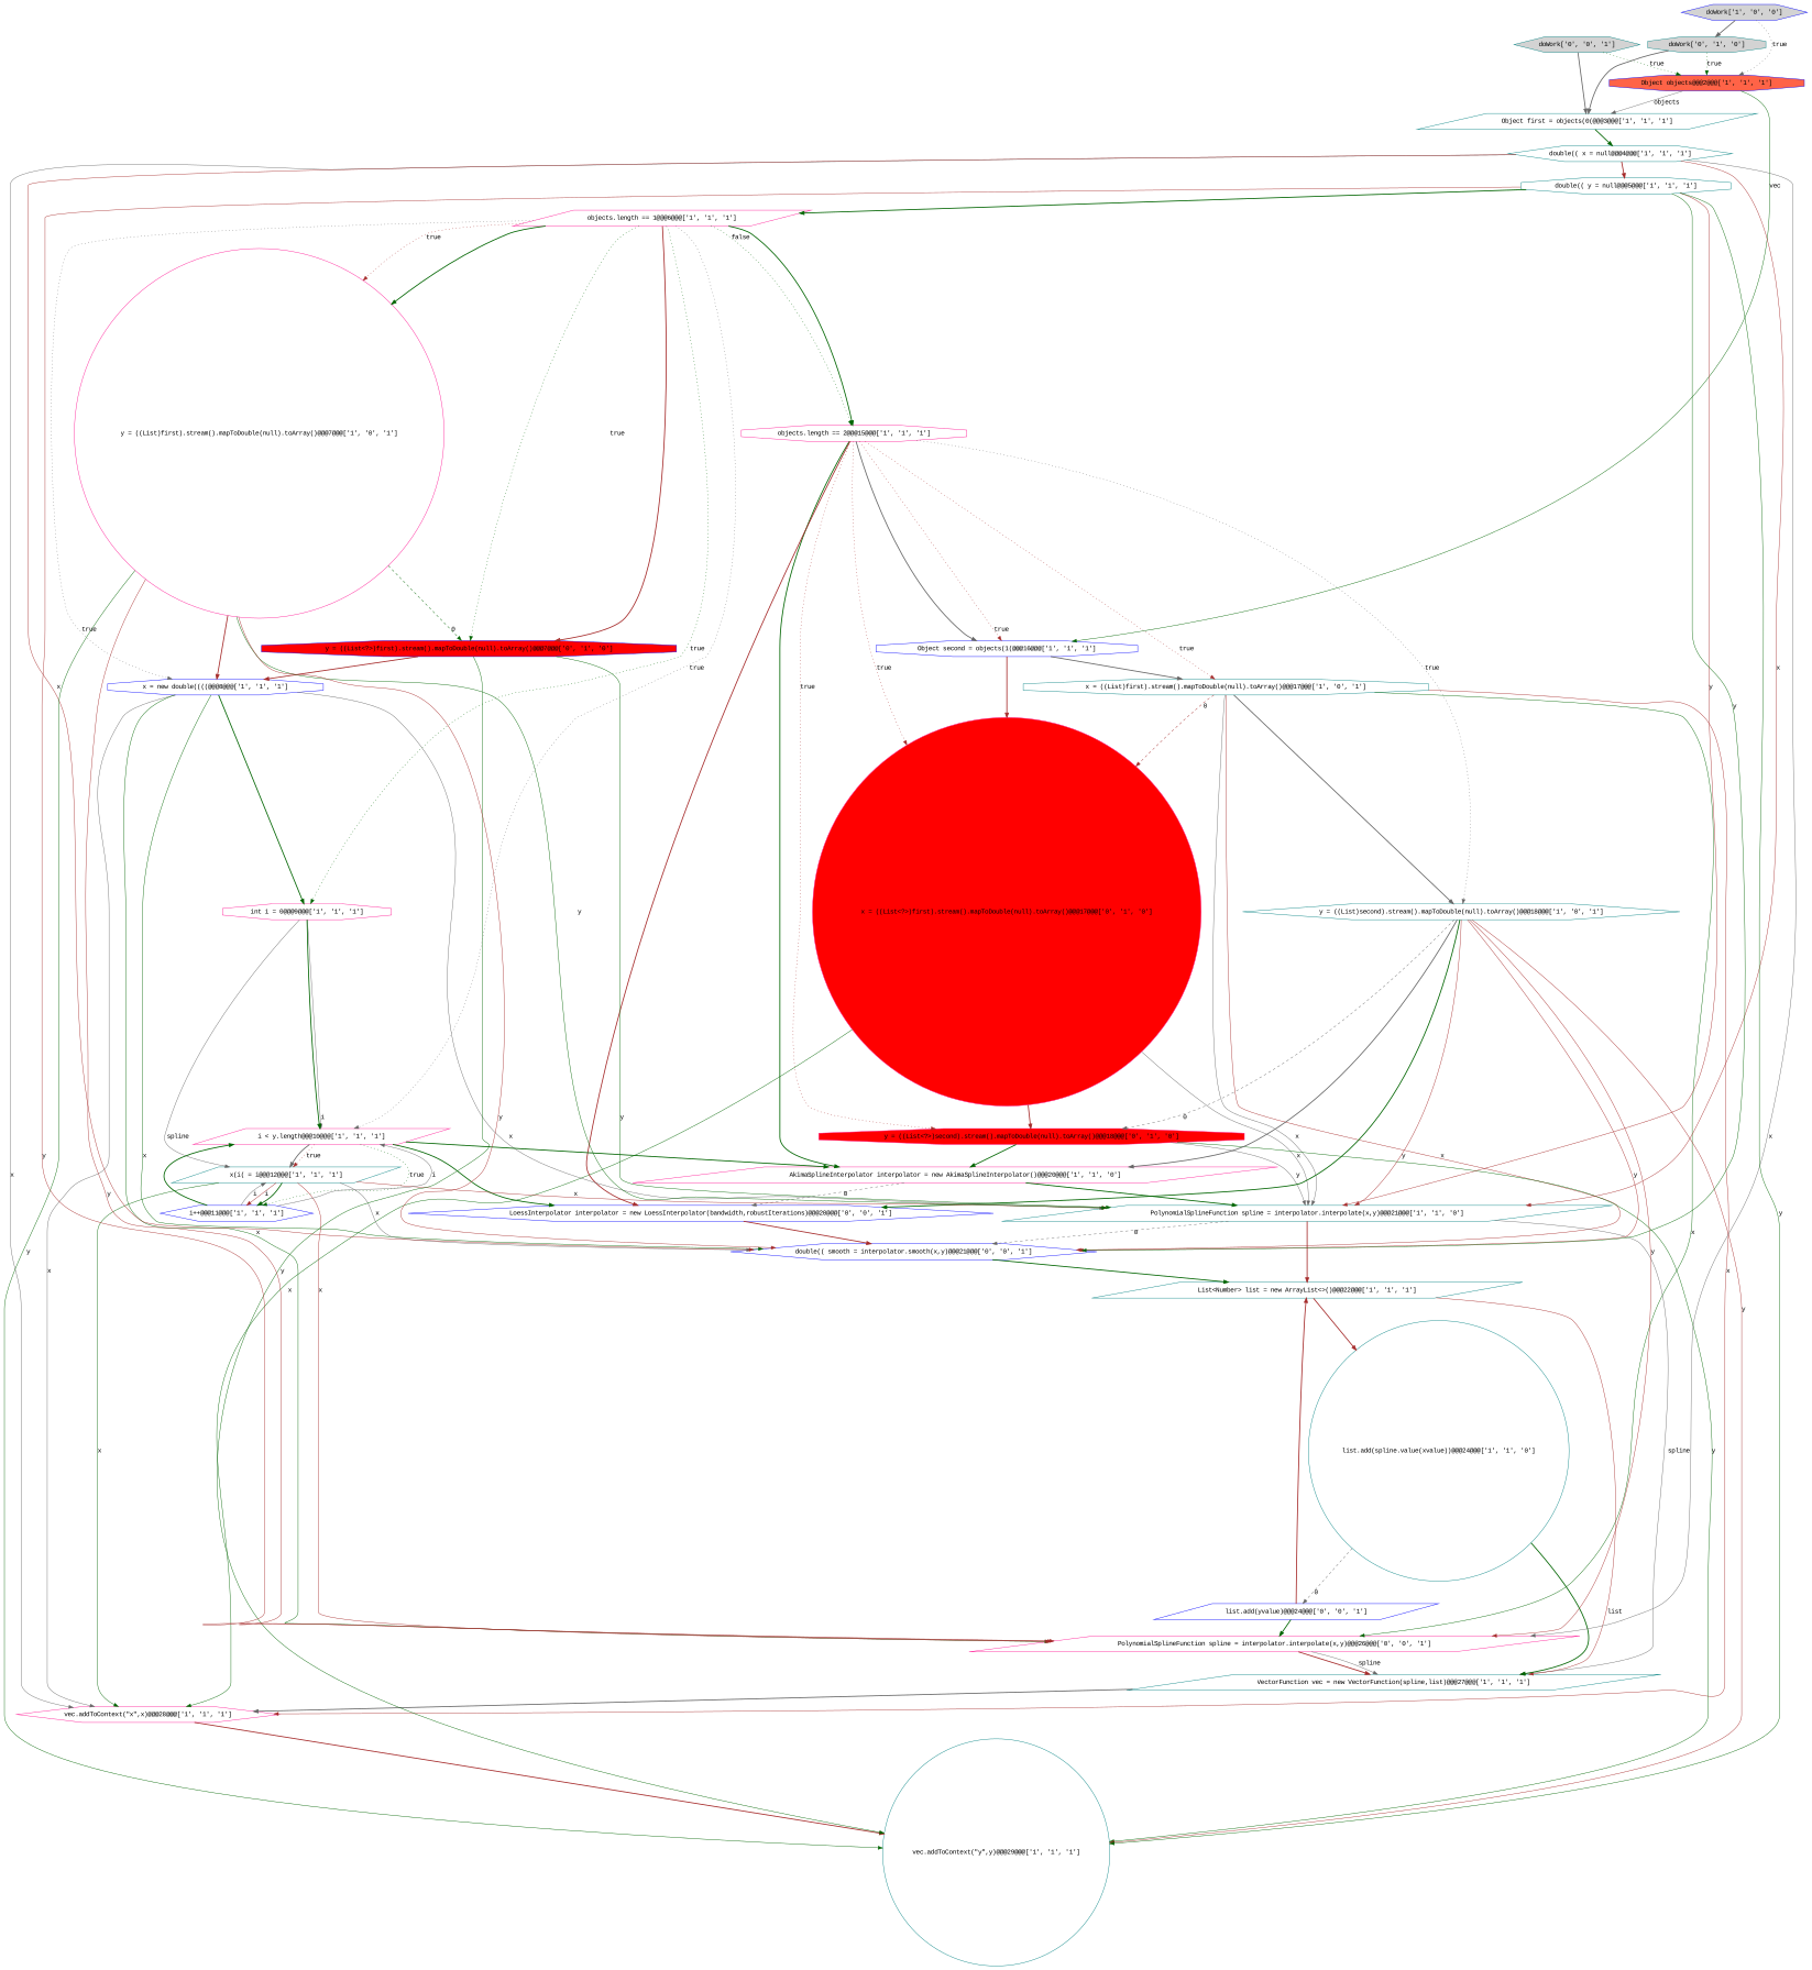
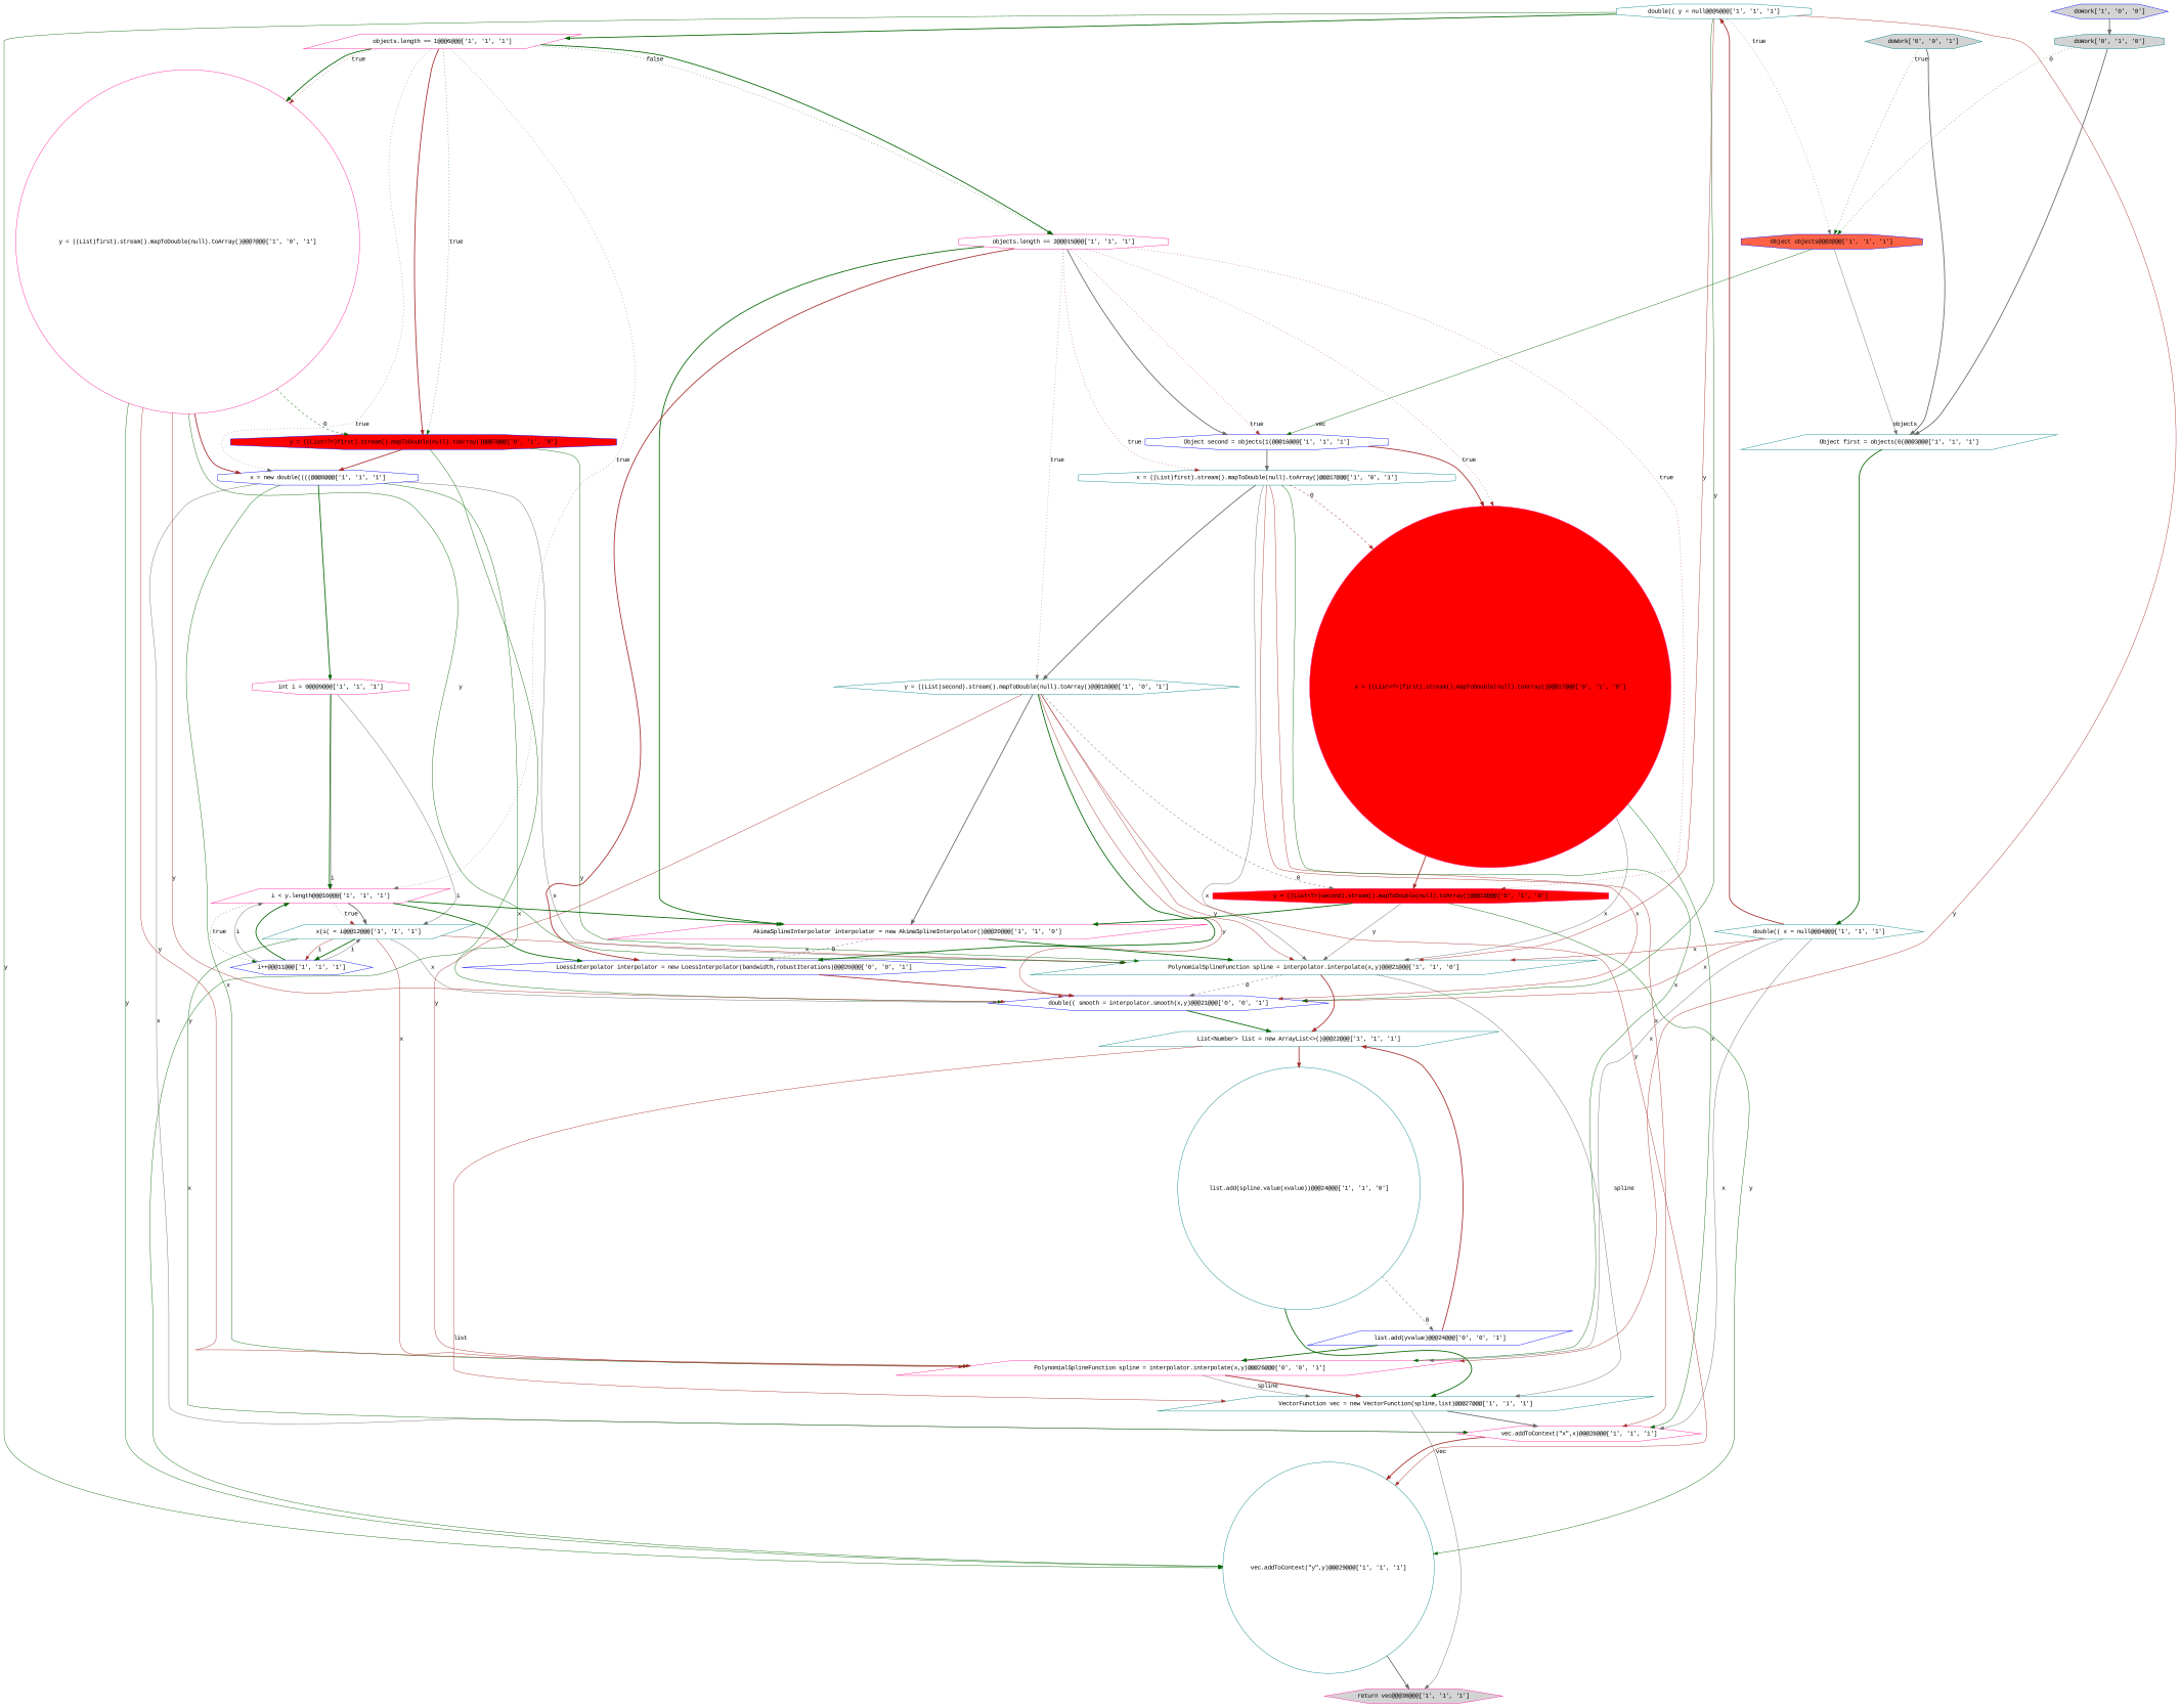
  digraph {
    fontname="Liberation Mono"
    node [color=teal fillcolor=white fontname="Liberation Mono" shape=octagon style=filled]
    edge [color=darkgreen fontname="Liberation Mono" style=solid]
    n1 [color=blue label="Object second = objects(1(@@@16@@@['1', '1', '1']"]
    n2 [color=deeppink fillcolor=red label="x = ((List<?>)first).stream().mapToDouble(null).toArray()@@@17@@@['0', '1', '0']" shape=circle]
    n3 [label="x = ((List)first).stream().mapToDouble(null).toArray()@@@17@@@['1', '0', '1']"]
    n4 [color=deeppink fillcolor=red label="y = ((List<?>)second).stream().mapToDouble(null).toArray()@@@18@@@['0', '1', '0']"]
    n5 [color=deeppink label="vec.addToContext(\"x\",x)@@@28@@@['1', '1', '1']" shape=hexagon]
    n6 [label="PolynomialSplineFunction spline = interpolator.interpolate(x,y)@@@21@@@['1', '1', '0']" shape=parallelogram]
    n7 [label="y = ((List)second).stream().mapToDouble(null).toArray()@@@18@@@['1', '0', '1']" shape=hexagon]
    n8 [color=deeppink label="PolynomialSplineFunction spline = interpolator.interpolate(x,y)@@@26@@@['0', '0', '1']" shape=parallelogram]
    n9 [color=blue label="double(( smooth = interpolator.smooth(x,y)@@@21@@@['0', '0', '1']" shape=hexagon]
    n10 [color=deeppink label="objects.length == 2@@@15@@@['1', '1', '1']"]
    n11 [color=deeppink label="AkimaSplineInterpolator interpolator = new AkimaSplineInterpolator()@@@20@@@['1', '1', '0']" shape=parallelogram]
    n12 [color=blue label="LoessInterpolator interpolator = new LoessInterpolator(bandwidth,robustIterations)@@@20@@@['0', '0', '1']" shape=hexagon]
    n13 [label="vec.addToContext(\"y\",y)@@@29@@@['1', '1', '1']" shape=circle]
    n14 [color=blue label="x = new double((((@@@8@@@['1', '1', '1']"]
    n15 [color=deeppink label="int i = 0@@@9@@@['1', '1', '1']"]
    n16 [color=deeppink label="i < y.length@@@10@@@['1', '1', '1']" shape=parallelogram]
    n17 [label="x(i( = i@@@12@@@['1', '1', '1']" shape=parallelogram]
    n18 [label="VectorFunction vec = new VectorFunction(spline,list)@@@27@@@['1', '1', '1']" shape=parallelogram]
    n19 [label="List<Number> list = new ArrayList<>()@@@22@@@['1', '1', '1']" shape=parallelogram]
+   n20 [color=deeppink fillcolor=lightgray label="return vec@@@30@@@['1', '1', '1']" shape=hexagon]
    n21 [color=blue fillcolor=red label="y = ((List<?>)first).stream().mapToDouble(null).toArray()@@@7@@@['0', '1', '0']"]
    n22 [label="list.add(spline.value(xvalue))@@@24@@@['1', '1', '0']" shape=circle]
    n23 [color=blue label="list.add(yvalue)@@@24@@@['0', '0', '1']" shape=parallelogram]
    n24 [color=blue label="i++@@@11@@@['1', '1', '1']" shape=hexagon]
    n25 [color=blue fillcolor=lightgray label="doWork['1', '0', '0']" shape=hexagon]
    n26 [color=blue fillcolor=tomato label="Object objects@@@2@@@['1', '1', '1']"]
    n27 [fillcolor=lightgray label="doWork['0', '1', '0']"]
    n28 [label="Object first = objects(0(@@@3@@@['1', '1', '1']" shape=parallelogram]
    n29 [label="double(( x = null@@@4@@@['1', '1', '1']" shape=hexagon]
    n30 [color=deeppink label="y = ((List)first).stream().mapToDouble(null).toArray()@@@7@@@['1', '0', '1']" shape=circle]
    n31 [label="double(( y = null@@@5@@@['1', '1', '1']"]
    n32 [color=deeppink label="objects.length == 1@@@6@@@['1', '1', '1']" shape=parallelogram]
    n33 [fillcolor=lightgray label="doWork['0', '0', '1']" shape=hexagon]
    n1 -> n2 [color=brown style=bold]
    n1 -> n3 [color=gray40 style=bold]
    n2 -> n4 [color=brown style=bold]
    n2 -> n5 [label=x]
    n2 -> n6 [color=gray40 label=x]
    n3 -> n2 [color=brown label=0 style=dashed]
    n3 -> n5 [color=brown label=x]
    n3 -> n6 [color=gray40 label=x]
    n3 -> n7 [color=gray40 style=bold]
    n3 -> n8 [label=x]
    n3 -> n9 [color=brown label=x]
    n4 -> n6 [color=gray40 label=y]
    n4 -> n11 [style=bold]
    n4 -> n13 [label=y]
    n5 -> n13 [color=brown style=bold]
    n6 -> n9 [color=gray40 label=0 style=dashed]
    n6 -> n18 [color=gray40 label=spline]
    n6 -> n19 [color=brown style=bold]
    n7 -> n4 [color=gray40 label=0 style=dashed]
    n7 -> n6 [color=brown label=y]
    n7 -> n8 [color=brown label=y]
    n7 -> n9 [color=brown label=y]
    n7 -> n11 [color=gray40 style=bold]
    n7 -> n12 [style=bold]
    n7 -> n13 [color=brown label=y]
    n8 -> n18 [color=brown style=bold]
    n8 -> n18 [color=gray40 label=spline]
    n9 -> n19 [style=bold]
    n10 -> n1 [color=gray40 style=bold]
    n10 -> n1 [color=brown label=true style=dotted]
    n10 -> n2 [color=brown label=true style=dotted]
    n10 -> n3 [color=brown label=true style=dotted]
    n10 -> n4 [color=brown label=true style=dotted]
    n10 -> n7 [color=gray40 label=true style=dotted]
    n10 -> n11 [style=bold]
    n10 -> n12 [color=brown style=bold]
    n11 -> n6 [style=bold]
    n11 -> n12 [color=gray40 label=0 style=dashed]
    n12 -> n9 [color=brown style=bold]
+   n13 -> n20 [color=gray40 style=bold]
    n14 -> n5 [color=gray40 label=x]
    n14 -> n6 [color=gray40 label=x]
    n14 -> n8 [label=x]
    n14 -> n9 [label=x]
    n14 -> n15 [style=bold]
    n15 -> n16 [color=gray40 label=i]
    n15 -> n16 [style=bold]
-   n15 -> n17 [color=gray40 label=spline]
+   n15 -> n17 [color=gray40 label=i]
    n16 -> n11 [style=bold]
    n16 -> n12 [style=bold]
    n16 -> n17 [color=brown label=true style=dotted]
    n16 -> n17 [color=gray40 style=bold]
    n16 -> n24 [label=true style=dotted]
    n17 -> n5 [label=x]
    n17 -> n6 [color=brown label=x]
    n17 -> n8 [color=brown label=x]
    n17 -> n9 [color=gray40 label=x]
    n17 -> n24 [color=brown label=i]
    n17 -> n24 [style=bold]
    n18 -> n5 [color=gray40 style=bold]
+   n18 -> n20 [color=gray40 label=vec]
    n19 -> n18 [color=brown label=list]
    n19 -> n22 [color=brown style=bold]
    n21 -> n6 [label=y]
    n21 -> n13 [label=y]
    n21 -> n14 [color=brown style=bold]
    n22 -> n18 [style=bold]
-   n22 -> n23 [color=gray40 label=0 style=dashed]
+   n22 -> n23 [color=gray40 label=8 style=dashed]
    n23 -> n8 [style=bold]
    n23 -> n19 [color=brown style=bold]
    n24 -> n16 [color=gray40 label=i]
    n24 -> n16 [style=bold]
    n24 -> n17 [color=gray40 label=i]
-   n25 -> n26 [color=gray40 label=true style=dotted]
+   n31 -> n26 [color=gray40 label=true style=dotted]
    n25 -> n27 [color=gray40 style=bold]
    n26 -> n1 [label=vec]
    n26 -> n28 [color=gray40 label=objects]
-   n27 -> n26 [label=true style=dotted]
+   n27 -> n26 [label=0 style=dotted]
    n27 -> n28 [color=gray40 style=bold]
    n28 -> n29 [style=bold]
    n29 -> n5 [color=gray40 label=x]
    n29 -> n6 [color=brown label=x]
    n29 -> n8 [color=gray40 label=x]
    n29 -> n9 [color=brown label=x]
    n29 -> n31 [color=brown style=bold]
    n30 -> n6 [label=y]
    n30 -> n8 [color=brown label=y]
    n30 -> n9 [color=brown label=y]
    n30 -> n13 [label=y]
    n30 -> n14 [color=brown style=bold]
    n30 -> n21 [label=0 style=dashed]
    n31 -> n6 [color=brown label=y]
    n31 -> n8 [color=brown label=y]
    n31 -> n9 [label=y]
    n31 -> n13 [label=y]
    n31 -> n32 [style=bold]
    n32 -> n10 [label=false style=dotted]
    n32 -> n10 [style=bold]
    n32 -> n14 [color=gray40 label=true style=dotted]
-   n32 -> n15 [label=true style=dotted]
    n32 -> n16 [color=gray40 label=true style=dotted]
    n32 -> n21 [label=true style=dotted]
    n32 -> n21 [color=brown style=bold]
    n32 -> n30 [color=brown label=true style=dotted]
    n32 -> n30 [style=bold]
    n33 -> n26 [label=true style=dotted]
    n33 -> n28 [color=gray40 style=bold]
  }
